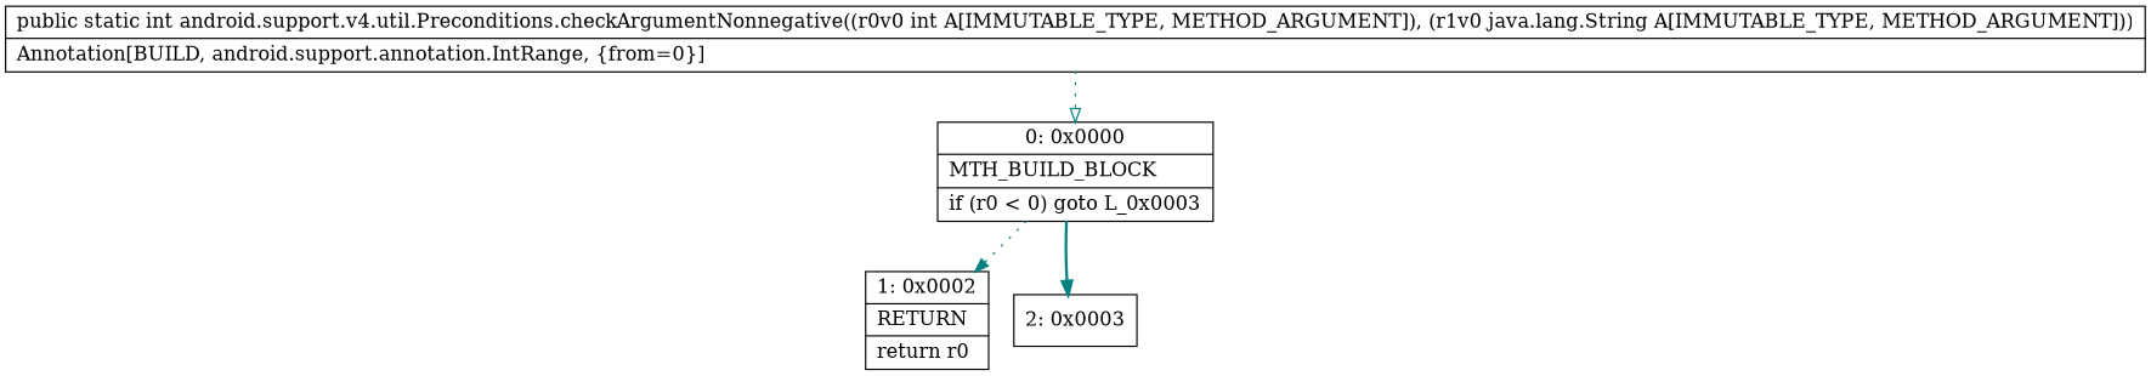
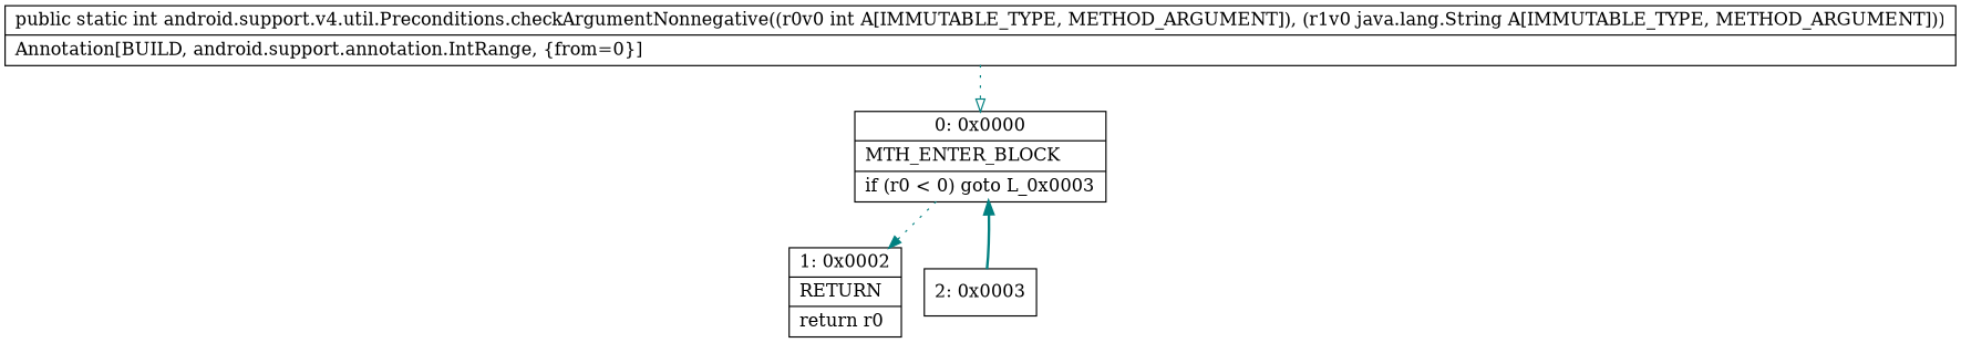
  digraph {
    node [shape=record]
    edge [arrowhead=normal color=teal style=dotted]
-   n1 [label="{0\:\ 0x0000|MTH_BUILD_BLOCK\l|if (r0 \< 0) goto L_0x0003\l}"]
+   n1 [label="{0\:\ 0x0000|MTH_ENTER_BLOCK\l|if (r0 \< 0) goto L_0x0003\l}"]
    n2 [label="{1\:\ 0x0002|RETURN\l|return r0\l}"]
    n3 [label="{2\:\ 0x0003}"]
    n4 [label="{public static int android.support.v4.util.Preconditions.checkArgumentNonnegative((r0v0 int A[IMMUTABLE_TYPE, METHOD_ARGUMENT]), (r1v0 java.lang.String A[IMMUTABLE_TYPE, METHOD_ARGUMENT]))  | Annotation[BUILD, android.support.annotation.IntRange, \{from=0\}]\l}"]
    n1 -> n2
-   n1 -> n3 [style=bold]
+   n3 -> n1 [style=bold]
    n4 -> n1 [arrowhead=onormal]
  }
